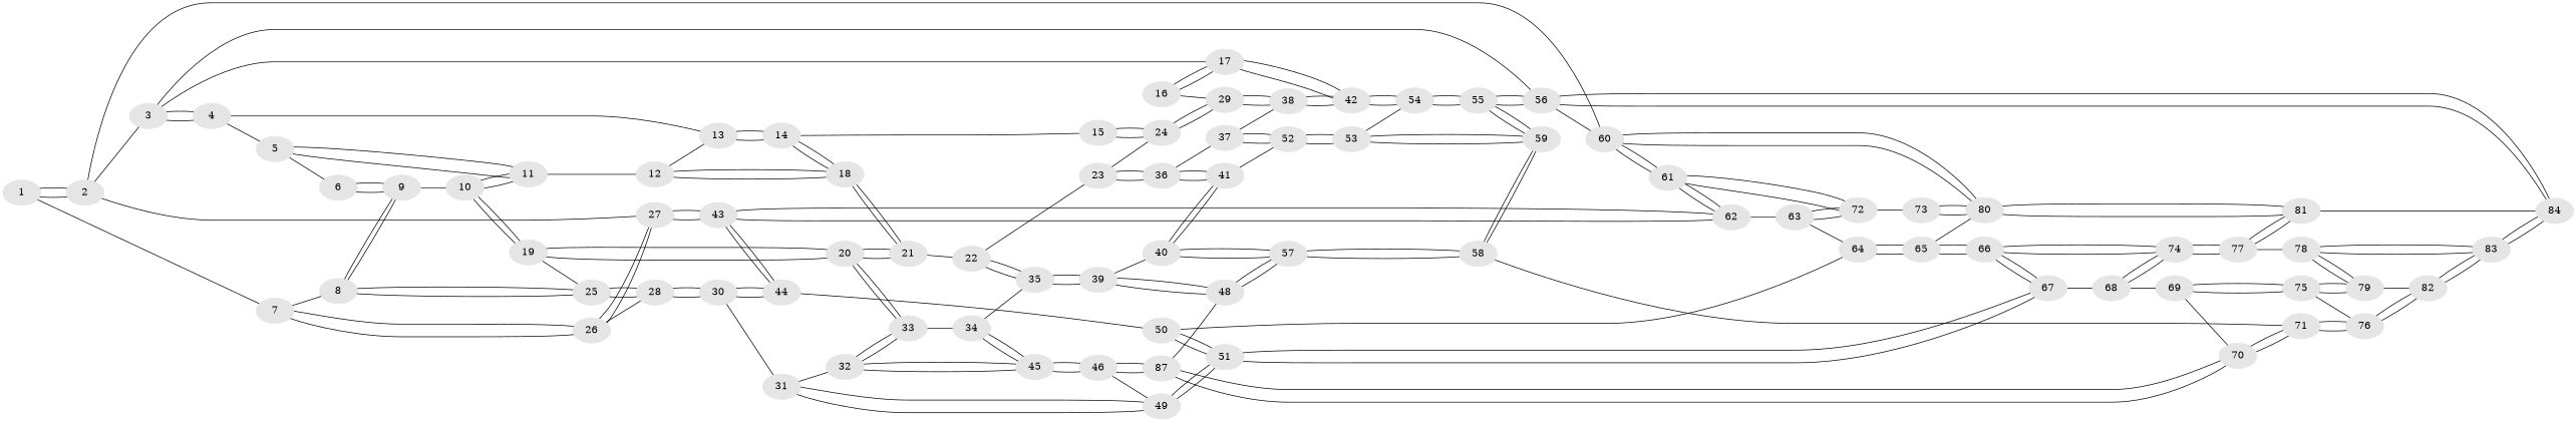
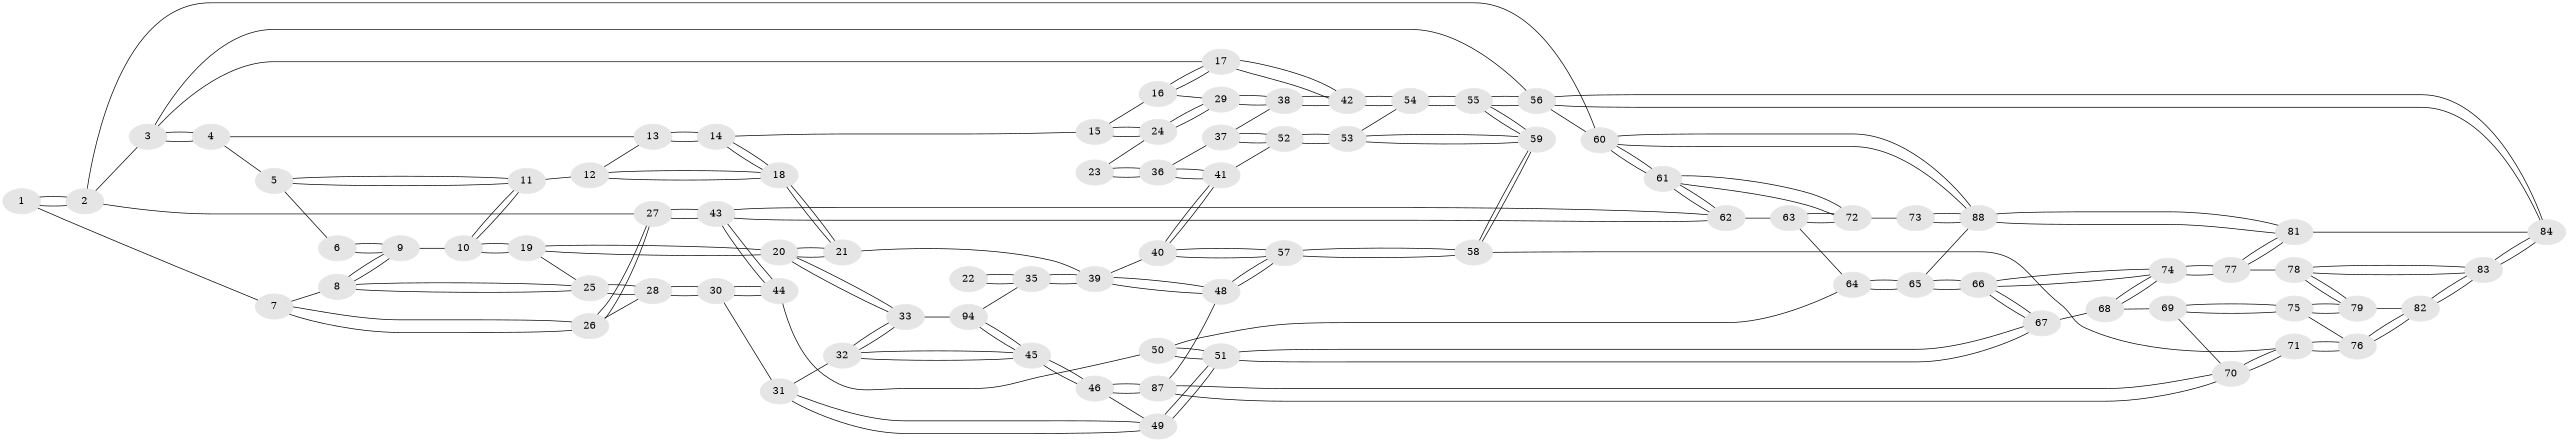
  graph {
    rankdir=LR
    node [color=gray90 style=filled]
    1
    2
    7
    3
    27
    60
    8
    26
    4
    17
    56
    43
    61
-   80
+   80 [label=88]
    5
    13
    42
    84
    6
    11
    14
    9
    12
    10
    25
    28
    19
    20
    18
    21
    15
    16
    24
    29
    38
    54
    22
    33
-   34
+   34 [label=94]
    23
    35
    36
    39
    37
    41
    30
    44
    62
    31
    32
    49
    50
    45
    51
    46
    40
    48
    52
    53
    57
    58
    55
    63
    64
    n65 [label=87]
    70
    71
    67
    65
    68
    59
    76
    72
    81
    73
    66
    74
    77
    69
    75
    79
    82
    78
    83
    1 -- 2
    1 -- 2
    1 -- 7
    2 -- 3
    2 -- 27
    2 -- 60
    7 -- 8
    7 -- 26
    7 -- 26
    3 -- 4
    3 -- 4
    3 -- 17
    3 -- 56
    27 -- 43
    27 -- 43
    60 -- 61
    60 -- 61
    60 -- 80
    60 -- 80
    8 -- 9
    8 -- 9
    8 -- 25
    8 -- 25
    26 -- 27
    26 -- 27
    26 -- 28
    4 -- 5
    4 -- 13
    17 -- 42
    17 -- 42
    56 -- 60
    56 -- 84
    56 -- 84
    43 -- 44
    43 -- 44
    43 -- 62
    43 -- 62
    61 -- 62
    61 -- 62
    61 -- 72
    61 -- 72
    80 -- 81
    80 -- 81
    5 -- 6
    5 -- 11
    5 -- 11
    13 -- 14
    13 -- 14
    42 -- 54
    42 -- 54
    6 -- 9
    6 -- 9
    11 -- 12
    14 -- 18
    14 -- 18
    14 -- 15
    9 -- 10
    12 -- 13
    12 -- 18
    12 -- 18
    10 -- 11
    10 -- 11
    10 -- 19
    10 -- 19
    25 -- 28
    25 -- 28
    28 -- 30
    28 -- 30
    19 -- 25
    19 -- 20
    19 -- 20
    20 -- 21
    20 -- 21
    20 -- 33
    20 -- 33
    18 -- 21
    18 -- 21
-   21 -- 22
+   21 -- 39
+   15 -- 16
    15 -- 24
    15 -- 24
    16 -- 17
    16 -- 17
    16 -- 29
    24 -- 29
    24 -- 29
    29 -- 38
    29 -- 38
    38 -- 42
    38 -- 42
    54 -- 55
    54 -- 55
-   22 -- 23
    22 -- 35
    22 -- 35
    33 -- 34
    34 -- 35
    34 -- 45
    34 -- 45
    23 -- 24
    23 -- 36
    23 -- 36
    35 -- 39
    35 -- 39
    36 -- 37
    36 -- 41
    36 -- 41
    39 -- 40
    39 -- 48
    39 -- 48
    37 -- 38
    37 -- 52
    37 -- 52
    41 -- 52
    30 -- 44
    30 -- 44
    30 -- 31
    44 -- 50
    62 -- 63
    31 -- 32
    31 -- 49
    31 -- 49
    32 -- 33
    32 -- 33
    32 -- 45
    32 -- 45
    49 -- 51
    49 -- 51
    50 -- 51
    50 -- 51
    50 -- 64
    45 -- 46
    45 -- 46
    51 -- 67
    51 -- 67
    46 -- 49
    46 -- n65
    46 -- n65
    40 -- 41
    40 -- 41
    40 -- 57
    40 -- 57
    48 -- 57
    48 -- 57
    52 -- 53
    52 -- 53
    53 -- 54
    53 -- 59
    53 -- 59
    57 -- 58
    57 -- 58
    58 -- 71
    58 -- 59
    58 -- 59
    55 -- 56
    55 -- 56
    55 -- 59
    55 -- 59
    63 -- 64
    63 -- 72
    63 -- 72
    64 -- 65
    64 -- 65
    n65 -- 48
    n65 -- 70
    n65 -- 70
    70 -- 71
    70 -- 71
    71 -- 76
    71 -- 76
    67 -- 68
    65 -- 80
    65 -- 66
    65 -- 66
    68 -- 74
    68 -- 74
    68 -- 69
    76 -- 82
    76 -- 82
    72 -- 73
    81 -- 84
    73 -- 80
    73 -- 80
    66 -- 67
    66 -- 67
    66 -- 74
    66 -- 74
    74 -- 77
    74 -- 77
    77 -- 81
    77 -- 81
    77 -- 78
    69 -- 70
    69 -- 75
    69 -- 75
    75 -- 76
    75 -- 79
    75 -- 79
    79 -- 82
    82 -- 83
    82 -- 83
    78 -- 79
    78 -- 79
    78 -- 83
    78 -- 83
    83 -- 84
    83 -- 84
  }
